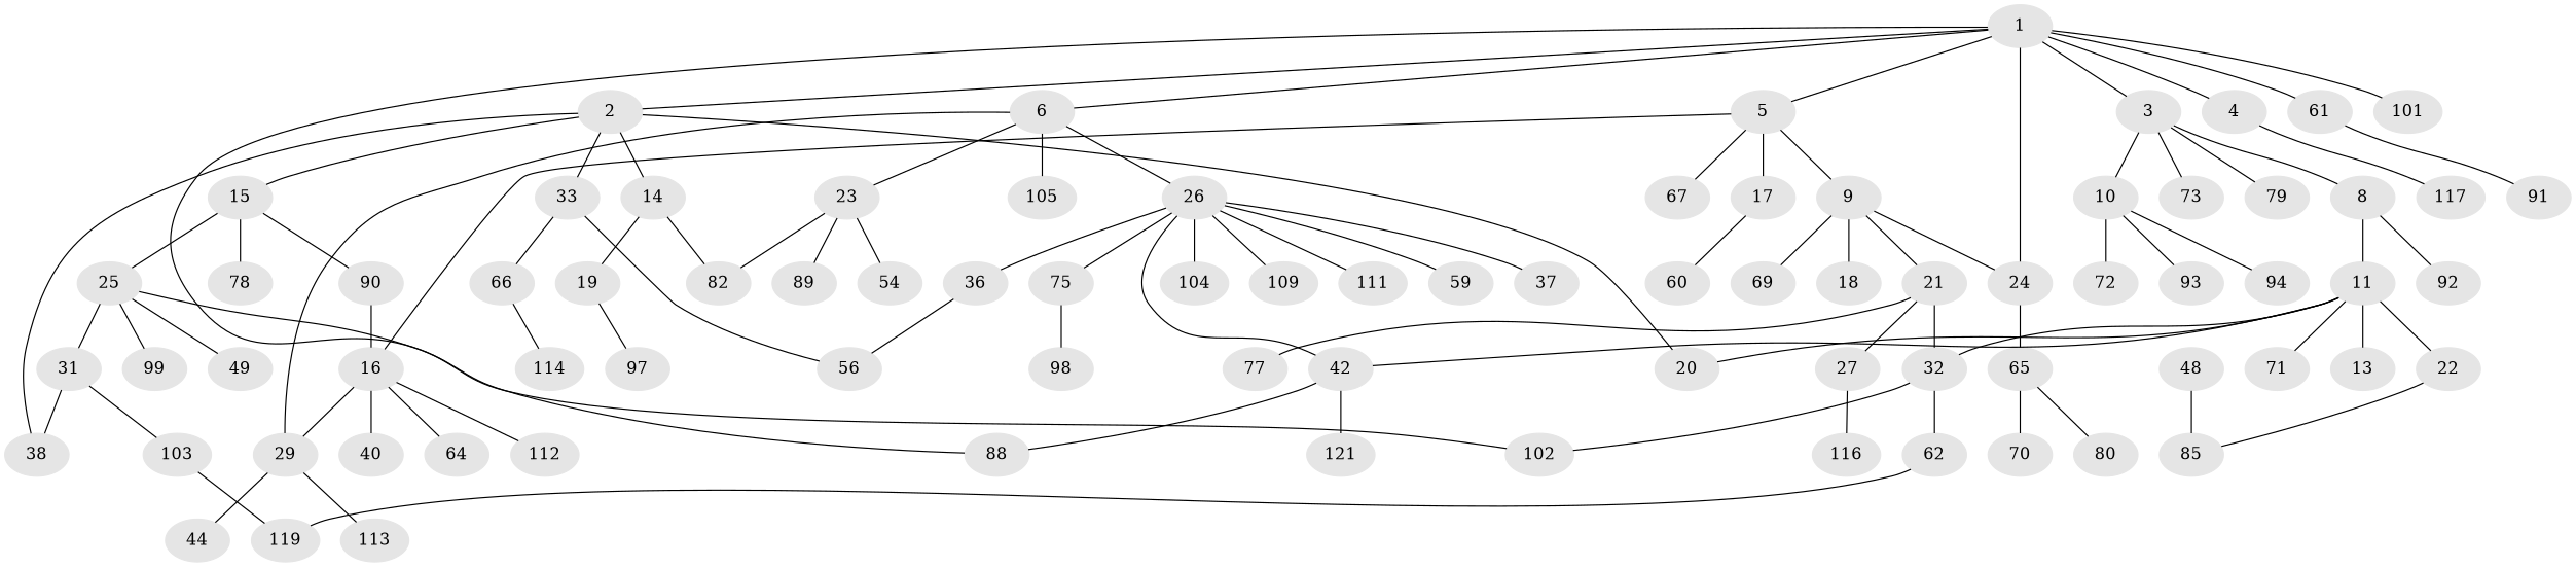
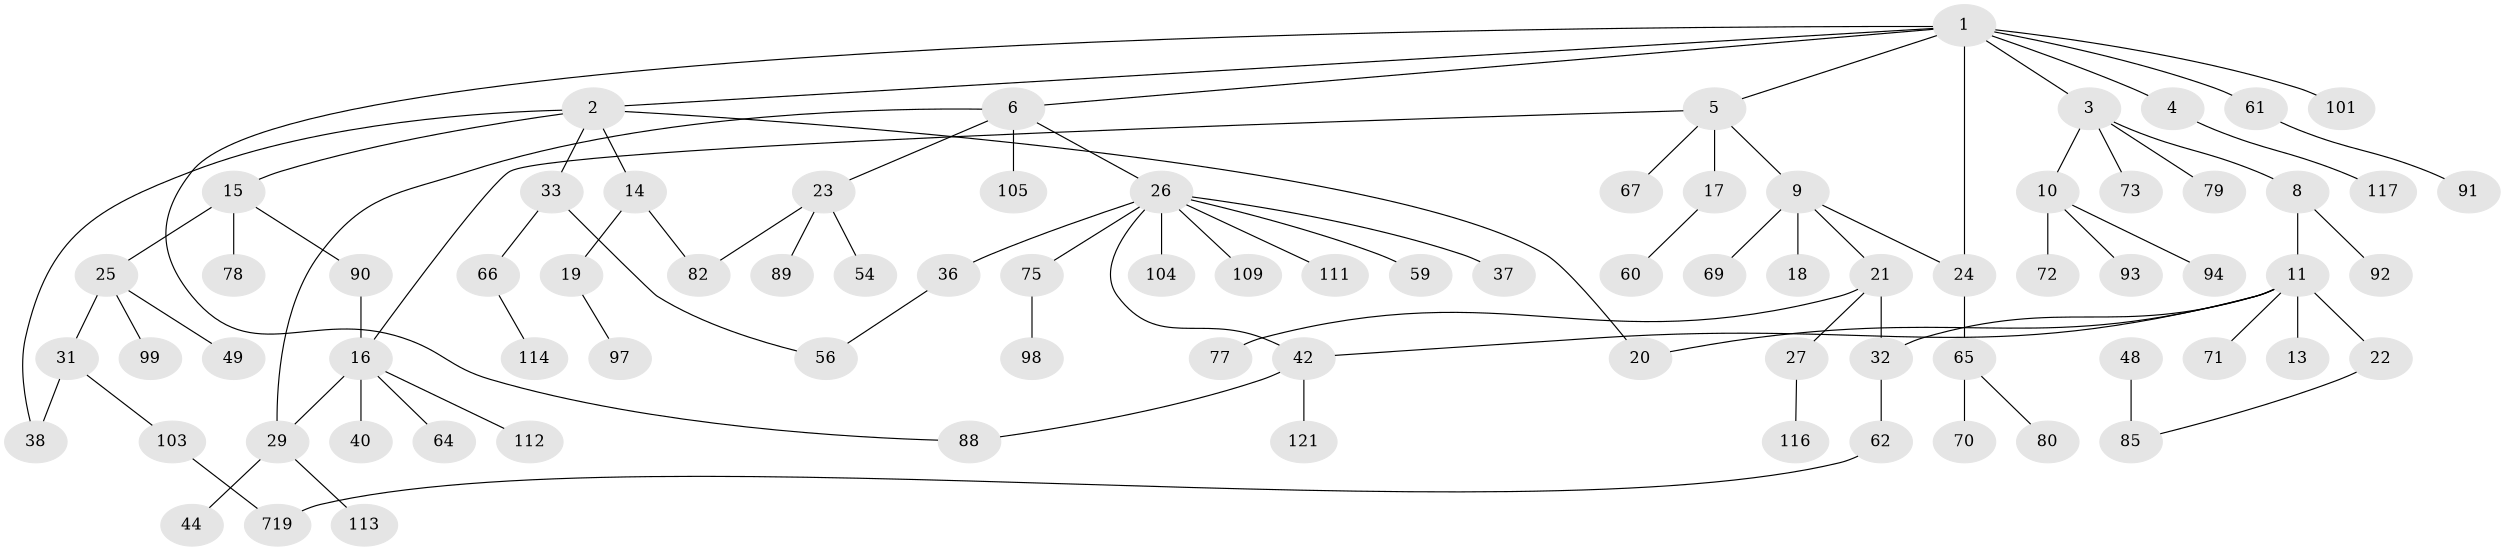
  graph {
    node [color=gray90 style=filled]
    1 [super="+12"]
    2 [super="+7"]
    3 [super="+51"]
    4
    5
    6 [super="+50"]
    24 [super="+87"]
    61
    88
    101
    14 [super="+110"]
    15 [super="+28"]
    20 [super="+83"]
    33 [super="+41"]
    38
    8 [super="+76"]
    10 [super="+46"]
    73
    79
    117
    9 [super="+68"]
    16 [super="+30"]
    17 [super="+43"]
    67 [super="+122"]
    23 [super="+39"]
    26 [super="+35"]
    29 [super="+55"]
    105
    65
    91
    19 [super="+58"]
    82 [super="+100"]
    25 [super="+45"]
    78
    90
    56 [super="+107"]
    66 [super="+86"]
    11 [super="+34"]
    92
    72
    93
    94
    18 [super="+106"]
    21
    69
    40
    64
    112
    60 [super="+84"]
    54
    89
    42 [super="+81"]
    36 [super="+74"]
    37
    59
    75 [super="+118"]
    104
    109
    111
    44
    113 [super="+120"]
    13
    22 [super="+57"]
    32 [super="+63"]
    71
    27 [super="+108"]
    77
    85 [super="+96"]
-   102 [super="+115"]
    62
    121
    97
    31 [super="+53"]
    49
    99
    116
    70
    80
    103
    98
-   119
+   119 [label=719]
    114
    48
    1 -- 2
    1 -- 3
    1 -- 4
    1 -- 5
    1 -- 6
    1 -- 24
    1 -- 61
    1 -- 88
    1 -- 101
    2 -- 14
    2 -- 15
    2 -- 20
    2 -- 33
    2 -- 38
    3 -- 8
    3 -- 10
    3 -- 73
    3 -- 79
    4 -- 117
    5 -- 9
    5 -- 16
    5 -- 17
    5 -- 67
    6 -- 23
    6 -- 26
    6 -- 29
    6 -- 105
    24 -- 65
    61 -- 91
    14 -- 19
    14 -- 82
    15 -- 25
    15 -- 78
    15 -- 90
    33 -- 56
    33 -- 66
    8 -- 11
    8 -- 92
    10 -- 72
    10 -- 93
    10 -- 94
    9 -- 24
    9 -- 18
    9 -- 21
    9 -- 69
    16 -- 29
    16 -- 40
    16 -- 64
    16 -- 112
    17 -- 60
    23 -- 82
    23 -- 54
    23 -- 89
    26 -- 42
    26 -- 36
    26 -- 37
    26 -- 59
    26 -- 75
    26 -- 104
    26 -- 109
    26 -- 111
    29 -- 44
    29 -- 113
    65 -- 70
    65 -- 80
    19 -- 97
-   25 -- 102
    25 -- 31
    25 -- 49
    25 -- 99
    90 -- 16
    66 -- 114
    11 -- 20
    11 -- 42
    11 -- 13
    11 -- 22
    11 -- 32
    11 -- 71
    21 -- 32
    21 -- 27
    21 -- 77
    42 -- 88
    42 -- 121
    36 -- 56
    75 -- 98
    22 -- 85
-   32 -- 102
    32 -- 62
    27 -- 116
    62 -- 119
    31 -- 38
    31 -- 103
    103 -- 119
    48 -- 85
  }
